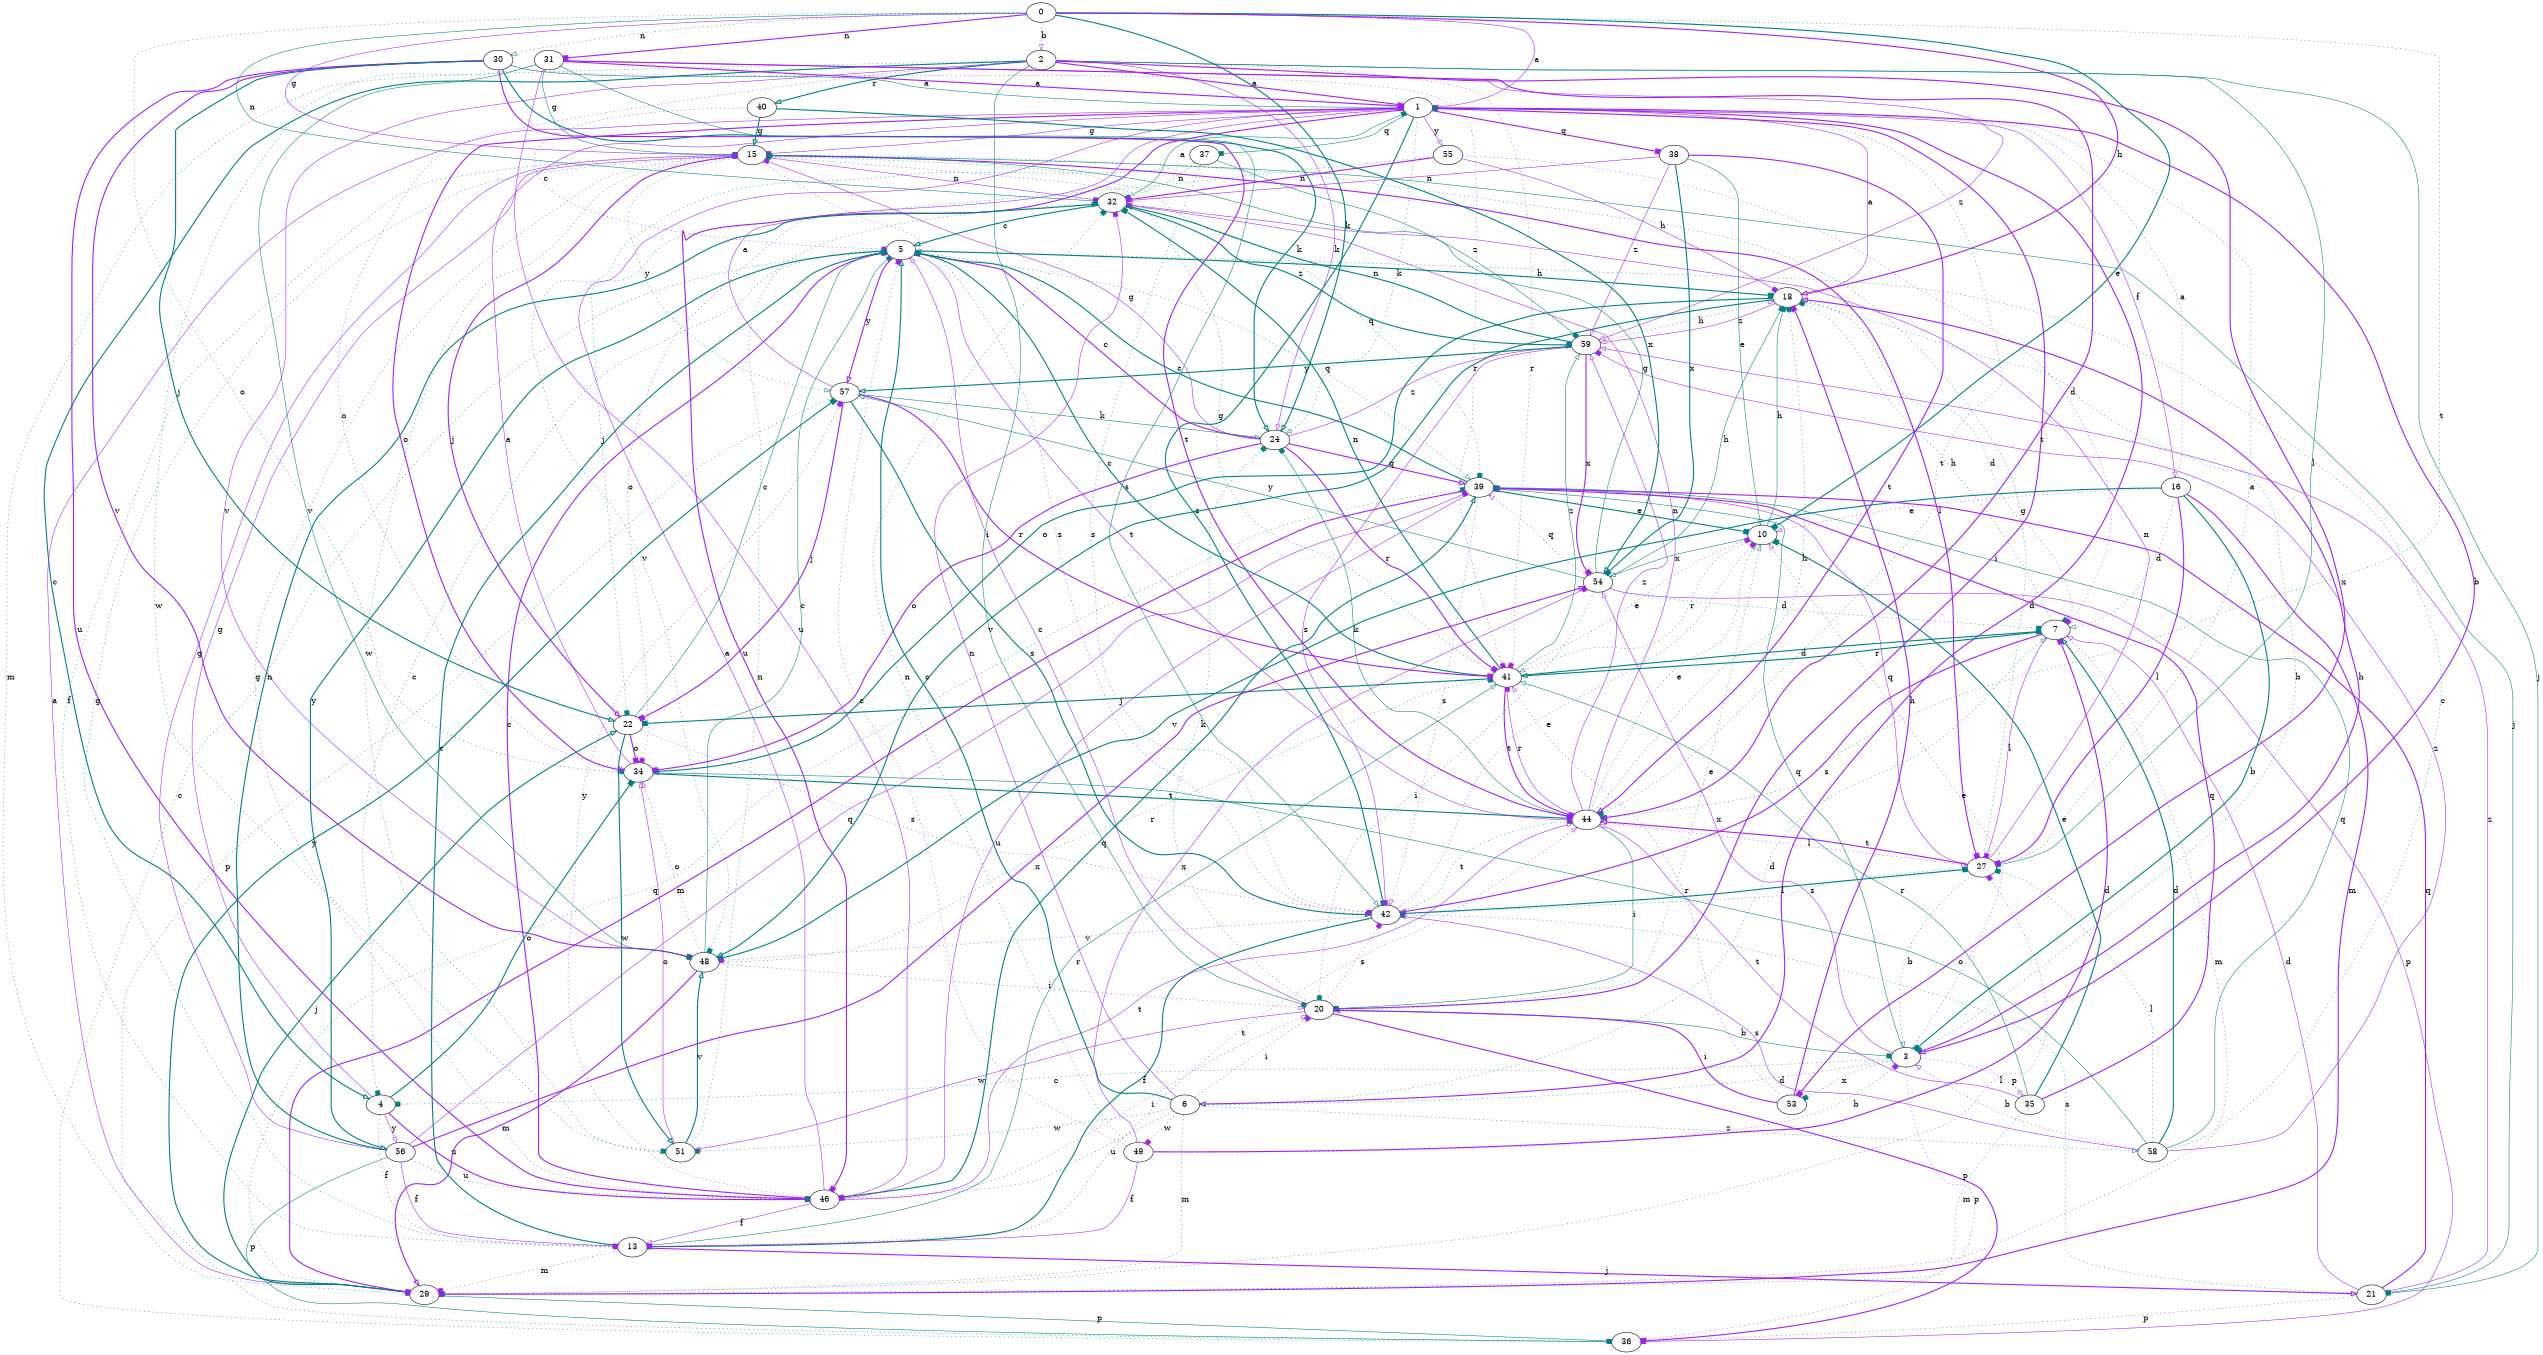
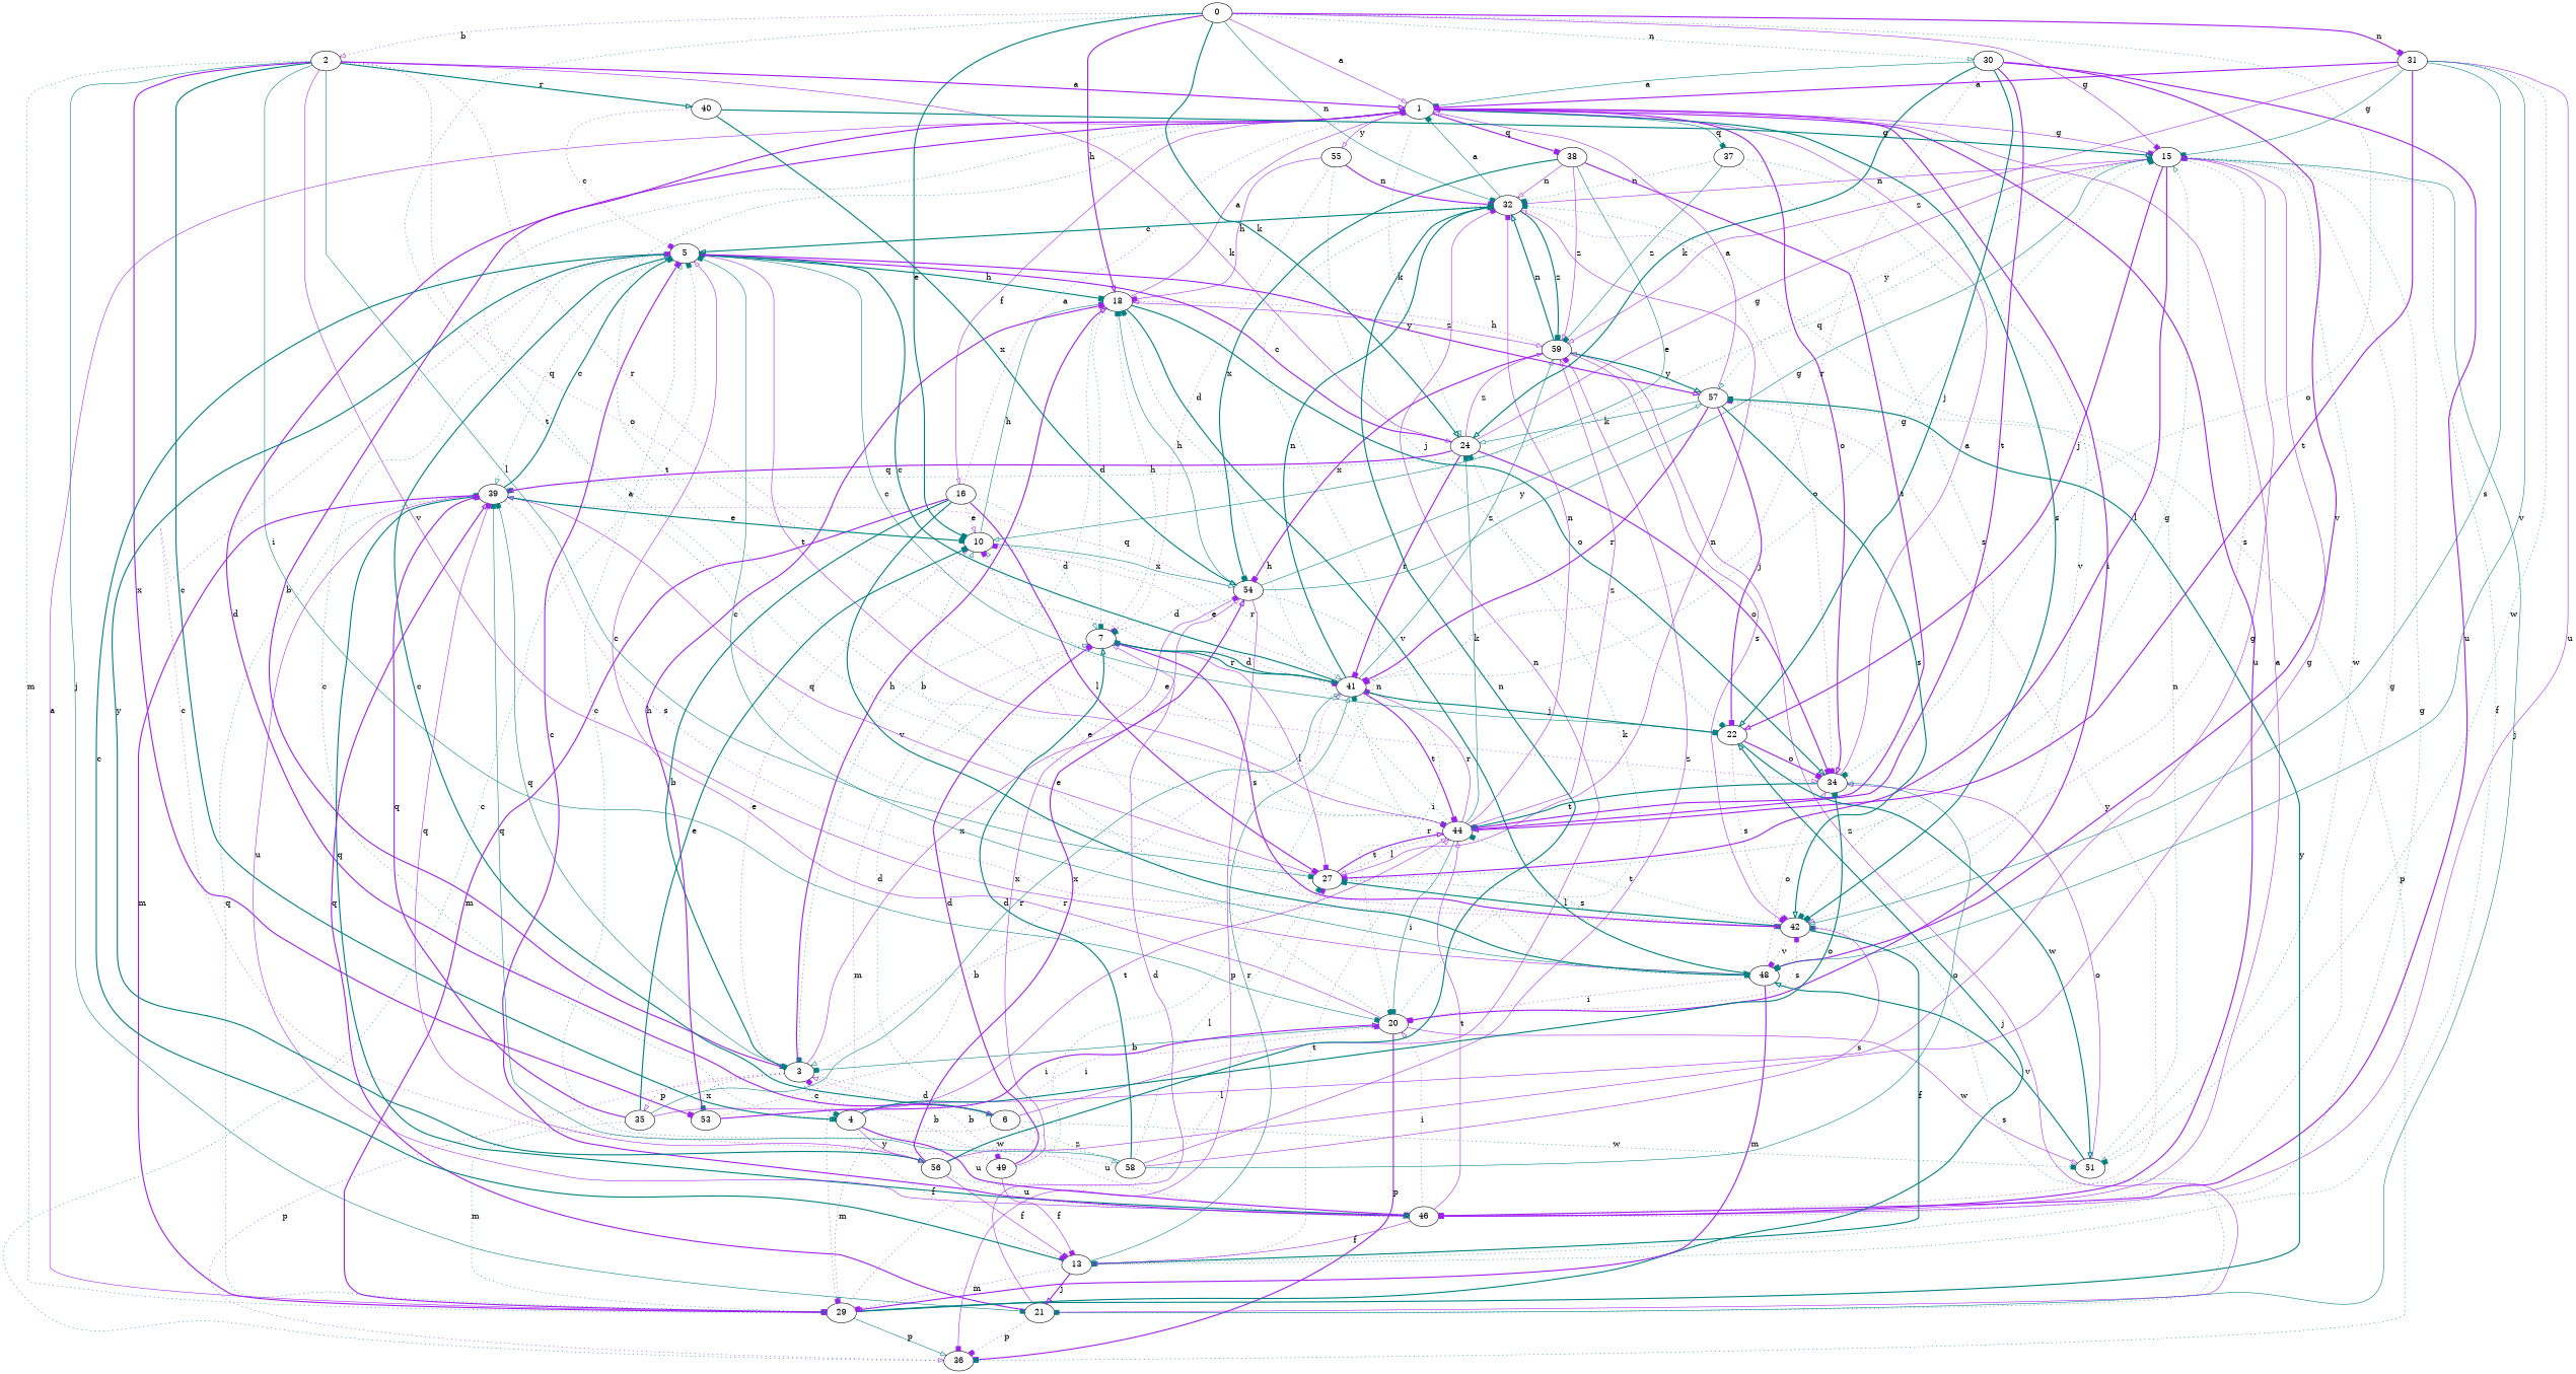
  strict digraph {
    edge [arrowhead=box color=purple style=dotted]
    0
    1
    2
    10
    15
    18
    24
    30
    31
    32
    34
    44
    3
    6
    n15 [label=16]
    20
    37
    38
    42
    46
    55
    4
    21
    27
    29
    40
    41
    48
    53
    54
    39
    13
    57
    51
    22
    7
    59
    5
    35
    36
    49
    58
    56
    0 -> 1 [arrowhead=onormal label=a style=solid]
    0 -> 2 [arrowhead=onormal label=b]
    0 -> 10 [color=teal label=e style=bold]
    0 -> 15 [label=g style=solid]
    0 -> 18 [arrowhead=onormal label=h style=bold]
    0 -> 24 [arrowhead=onormal color=teal label=k style=bold]
    0 -> 30 [arrowhead=onormal color=teal label=n]
    0 -> 31 [label=n style=bold]
    0 -> 32 [color=teal label=n style=solid]
    0 -> 34 [color=teal label=o]
    0 -> 44 [color=teal label=t]
    1 -> 15 [label=g style=solid]
    1 -> 24 [arrowhead=onormal color=teal label=k]
    1 -> 34 [arrowhead=onormal label=o style=bold]
    1 -> 44 [color=teal label=t]
    1 -> 3 [arrowhead=onormal label=b style=bold]
    1 -> 6 [arrowhead=onormal label=d style=bold]
    1 -> n15 [arrowhead=onormal label=f style=solid]
    1 -> 20 [label=i style=bold]
    1 -> 37 [color=teal label=q style=solid]
    1 -> 38 [label=q style=bold]
    1 -> 42 [color=teal label=s style=bold]
    1 -> 46 [label=u style=bold]
    1 -> 55 [arrowhead=onormal label=y style=solid]
    2 -> 1 [arrowhead=onormal label=a style=bold]
    2 -> 24 [arrowhead=onormal label=k style=solid]
    2 -> 34 [arrowhead=onormal label=o]
    2 -> 20 [color=teal label=i style=solid]
    2 -> 4 [arrowhead=onormal color=teal label=c style=bold]
    2 -> 21 [color=teal label=j style=solid]
    2 -> 27 [color=teal label=l style=solid]
    2 -> 29 [color=teal label=m]
    2 -> 40 [arrowhead=onormal color=teal label=r style=bold]
    2 -> 41 [label=r]
    2 -> 48 [label=v style=solid]
    2 -> 53 [label=x style=bold]
    10 -> 18 [color=teal label=h style=solid]
    10 -> 41 [arrowhead=onormal color=teal label=r]
    10 -> 54 [arrowhead=onormal color=teal label=x style=solid]
    15 -> 32 [label=n style=solid]
    15 -> 42 [arrowhead=onormal label=s]
    15 -> 21 [color=teal label=j style=solid]
    15 -> 27 [label=l style=bold]
    15 -> 39 [color=teal label=q]
    15 -> 13 [arrowhead=onormal color=teal label=f]
    15 -> 57 [arrowhead=onormal color=teal label=y]
    15 -> 51 [arrowhead=onormal color=teal label=w]
    15 -> 22 [arrowhead=onormal label=j style=bold]
    18 -> 1 [label=a style=solid]
    18 -> 34 [arrowhead=onormal color=teal label=o style=bold]
    18 -> 3 [color=teal label=b]
    18 -> 48 [arrowhead=onormal color=teal label=v style=bold]
    18 -> 7 [color=teal label=d]
    18 -> 59 [arrowhead=onormal label=z style=solid]
    24 -> 15 [label=g style=solid]
    24 -> 34 [label=o style=bold]
    24 -> 41 [label=r style=bold]
    24 -> 39 [arrowhead=onormal label=q style=bold]
    24 -> 59 [arrowhead=onormal label=z style=solid]
    24 -> 5 [label=c style=bold]
    30 -> 1 [color=teal label=a style=solid]
    30 -> 24 [arrowhead=onormal color=teal label=k style=bold]
    30 -> 44 [arrowhead=onormal label=t style=bold]
    30 -> 46 [label=u style=bold]
    30 -> 41 [label=r]
    30 -> 48 [label=v style=bold]
    30 -> 22 [arrowhead=onormal color=teal label=j style=bold]
    31 -> 1 [label=a style=bold]
    31 -> 15 [color=teal label=g style=solid]
    31 -> 44 [arrowhead=onormal label=t style=bold]
    31 -> 42 [arrowhead=onormal color=teal label=s style=solid]
    31 -> 46 [label=u style=solid]
    31 -> 48 [color=teal label=v style=solid]
    31 -> 51 [color=teal label=w]
    31 -> 59 [arrowhead=onormal label=z style=solid]
    32 -> 1 [color=teal label=a style=solid]
    32 -> 34 [label=o]
    32 -> 59 [color=teal label=z style=bold]
    32 -> 5 [arrowhead=onormal color=teal label=c style=bold]
    34 -> 1 [arrowhead=onormal label=a style=solid]
    34 -> 44 [color=teal label=t style=bold]
    44 -> 10 [arrowhead=onormal color=teal label=e]
    44 -> 18 [color=teal label=h]
    44 -> 24 [color=teal label=k style=solid]
    44 -> 32 [label=n style=solid]
    44 -> 20 [color=teal label=i style=solid]
    44 -> 27 [arrowhead=onormal label=l]
    44 -> 41 [label=r style=solid]
    44 -> 59 [arrowhead=onormal label=z style=solid]
    3 -> 10 [arrowhead=onormal label=e]
    3 -> 18 [arrowhead=onormal label=h style=bold]
    3 -> 6 [arrowhead=onormal color=teal label=d]
    3 -> 4 [color=teal label=c]
    3 -> 53 [color=teal label=x]
    3 -> 54 [arrowhead=onormal label=x style=solid]
    3 -> 39 [color=teal label=q style=solid]
    3 -> 35 [arrowhead=onormal label=p]
    3 -> 36 [arrowhead=onormal label=p]
    6 -> 32 [label=n style=solid]
    6 -> 20 [label=i]
    6 -> 46 [arrowhead=onormal label=u]
    6 -> 29 [arrowhead=onormal color=teal label=m]
    6 -> 51 [color=teal label=w]
    6 -> 7 [arrowhead=onormal color=teal label=d]
    6 -> 5 [arrowhead=onormal color=teal label=c style=bold]
    6 -> 49 [label=w]
    6 -> 58 [arrowhead=onormal color=teal label=z]
    n15 -> 1 [label=a]
    n15 -> 10 [arrowhead=onormal label=e]
    n15 -> 3 [color=teal label=b style=bold]
    n15 -> 27 [label=l style=bold]
    n15 -> 29 [label=m style=bold]
    n15 -> 48 [color=teal label=v style=bold]
    n15 -> 7 [arrowhead=onormal color=teal label=d]
    20 -> 10 [arrowhead=onormal color=teal label=e]
    20 -> 24 [color=teal label=k]
    20 -> 3 [color=teal label=b style=solid]
    20 -> 42 [label=s]
    20 -> 51 [arrowhead=onormal label=w style=solid]
    20 -> 5 [arrowhead=onormal label=c style=solid]
    20 -> 36 [label=p style=bold]
    37 -> 32 [color=teal label=n]
    37 -> 42 [color=teal label=s]
    37 -> 48 [color=teal label=v]
    37 -> 59 [color=teal label=z style=solid]
    38 -> 10 [arrowhead=onormal color=teal label=e style=solid]
    38 -> 32 [arrowhead=onormal label=n style=solid]
    38 -> 44 [arrowhead=onormal label=t style=bold]
    38 -> 54 [color=teal label=x style=bold]
    38 -> 59 [arrowhead=onormal label=z style=solid]
    42 -> 10 [label=e]
    42 -> 44 [color=teal label=t]
    42 -> 27 [color=teal label=l style=bold]
    42 -> 48 [label=v]
    42 -> 13 [color=teal label=f style=bold]
    46 -> 1 [arrowhead=onormal label=a style=solid]
    46 -> 15 [label=g]
    46 -> 44 [arrowhead=onormal label=t style=solid]
    46 -> 20 [arrowhead=onormal label=i]
    46 -> 39 [arrowhead=onormal color=teal label=q style=bold]
    46 -> 13 [arrowhead=onormal label=f style=solid]
    46 -> 57 [label=y]
    46 -> 5 [label=c style=bold]
    55 -> 18 [label=h style=solid]
    55 -> 32 [label=n style=bold]
    55 -> 22 [color=teal label=j]
    55 -> 7 [label=d]
    4 -> 15 [label=g style=solid]
    4 -> 34 [color=teal label=o style=bold]
    4 -> 46 [label=u style=bold]
    4 -> 13 [label=f]
    4 -> 56 [arrowhead=onormal label=y style=solid]
    21 -> 42 [color=teal label=s]
    21 -> 39 [arrowhead=onormal label=q style=bold]
    21 -> 7 [arrowhead=onormal label=d style=solid]
    21 -> 59 [arrowhead=onormal label=z style=solid]
    21 -> 36 [label=p]
    27 -> 1 [color=teal label=a]
    27 -> 15 [arrowhead=onormal color=teal label=g]
    27 -> 32 [arrowhead=onormal label=n style=solid]
    27 -> 44 [arrowhead=onormal label=t style=bold]
    27 -> 3 [arrowhead=onormal color=teal label=b]
    27 -> 42 [color=teal label=s]
    27 -> 39 [arrowhead=onormal label=q style=solid]
    29 -> 1 [label=a style=solid]
    29 -> 27 [label=l]
    29 -> 39 [color=teal label=q]
    29 -> 57 [color=teal label=y style=bold]
    29 -> 22 [arrowhead=onormal color=teal label=j style=bold]
    29 -> 36 [arrowhead=onormal color=teal label=p style=solid]
    40 -> 15 [arrowhead=onormal color=teal label=g style=bold]
    40 -> 54 [arrowhead=onormal color=teal label=x style=bold]
    40 -> 5 [label=c]
    41 -> 10 [label=e]
    41 -> 15 [color=teal label=g]
    41 -> 32 [color=teal label=n style=bold]
    41 -> 44 [label=t style=bold]
    41 -> 22 [color=teal label=j style=bold]
    41 -> 7 [color=teal label=d style=bold]
    41 -> 59 [arrowhead=onormal color=teal label=z style=solid]
    41 -> 5 [color=teal label=c style=bold]
    48 -> 34 [arrowhead=onormal label=o]
    48 -> 20 [arrowhead=onormal label=i]
    48 -> 29 [arrowhead=onormal label=m style=bold]
    48 -> 41 [color=teal label=r]
    48 -> 5 [color=teal label=c style=solid]
    53 -> 18 [label=h style=bold]
    53 -> 20 [arrowhead=onormal label=i style=bold]
    53 -> 41 [arrowhead=onormal label=r]
    54 -> 15 [color=teal label=g style=solid]
    54 -> 18 [color=teal label=h style=solid]
    54 -> 20 [color=teal label=i]
    54 -> 39 [arrowhead=onormal label=q]
    54 -> 57 [arrowhead=onormal color=teal label=y style=solid]
    54 -> 7 [color=teal label=d]
    54 -> 36 [label=p style=solid]
    39 -> 10 [color=teal label=e style=bold]
    39 -> 42 [arrowhead=onormal label=s]
    39 -> 46 [label=u style=solid]
    39 -> 29 [label=m style=bold]
    39 -> 5 [color=teal label=c style=bold]
    13 -> 15 [arrowhead=onormal color=teal label=g]
    13 -> 44 [arrowhead=onormal label=t]
    13 -> 21 [arrowhead=onormal label=j style=bold]
    13 -> 29 [label=m]
    13 -> 41 [arrowhead=onormal color=teal label=r style=solid]
    13 -> 5 [arrowhead=onormal color=teal label=c style=bold]
    57 -> 1 [arrowhead=onormal label=a style=solid]
    57 -> 24 [arrowhead=onormal color=teal label=k style=solid]
    57 -> 42 [arrowhead=onormal color=teal label=s style=bold]
    57 -> 41 [label=r style=bold]
    57 -> 22 [label=j style=bold]
    57 -> 36 [color=teal label=p]
    51 -> 32 [color=teal label=n]
    51 -> 34 [arrowhead=onormal label=o style=solid]
    51 -> 48 [arrowhead=onormal color=teal label=v style=bold]
    22 -> 34 [label=o style=bold]
    22 -> 42 [label=s]
    22 -> 51 [arrowhead=onormal color=teal label=w style=bold]
    22 -> 5 [color=teal label=c style=solid]
    7 -> 18 [color=teal label=h]
    7 -> 42 [arrowhead=onormal label=s style=bold]
    7 -> 27 [label=l style=solid]
    7 -> 29 [label=m]
    7 -> 41 [arrowhead=onormal color=teal label=r style=bold]
    59 -> 18 [arrowhead=onormal label=h]
    59 -> 32 [arrowhead=onormal color=teal label=n style=bold]
    59 -> 42 [label=s style=solid]
    59 -> 54 [label=x style=bold]
    59 -> 57 [arrowhead=onormal color=teal label=y style=bold]
    5 -> 18 [color=teal label=h style=bold]
    5 -> 44 [label=t style=solid]
    5 -> 4 [color=teal label=c]
    5 -> 39 [arrowhead=onormal color=teal label=q]
    5 -> 57 [arrowhead=onormal label=y style=bold]
    5 -> 56 [arrowhead=onormal color=teal label=y style=bold]
    35 -> 10 [color=teal label=e style=bold]
    35 -> 44 [arrowhead=onormal label=t style=solid]
    35 -> 29 [arrowhead=onormal color=teal label=m]
    35 -> 41 [arrowhead=onormal color=teal label=r style=solid]
    35 -> 39 [label=q style=bold]
    36 -> 5 [color=teal label=c]
    49 -> 32 [color=teal label=n]
    49 -> 3 [label=b]
    49 -> 54 [label=x style=solid]
    49 -> 13 [label=f style=solid]
    49 -> 7 [label=d style=bold]
    49 -> 5 [label=c]
    58 -> 34 [arrowhead=onormal color=teal label=o style=solid]
    58 -> 3 [arrowhead=onormal label=b]
    58 -> 42 [arrowhead=onormal label=s style=solid]
    58 -> 27 [color=teal label=l]
    58 -> 39 [color=teal label=q style=solid]
    58 -> 7 [arrowhead=onormal color=teal label=d style=bold]
    58 -> 59 [label=z style=solid]
    58 -> 5 [arrowhead=onormal color=teal label=c]
    56 -> 15 [arrowhead=onormal label=g style=solid]
    56 -> 32 [arrowhead=onormal color=teal label=n style=bold]
    56 -> 46 [color=teal label=u]
    56 -> 54 [arrowhead=onormal label=x style=bold]
    56 -> 39 [label=q style=solid]
    56 -> 13 [label=f style=solid]
-   56 -> 36 [color=teal label=p style=solid]
  }
